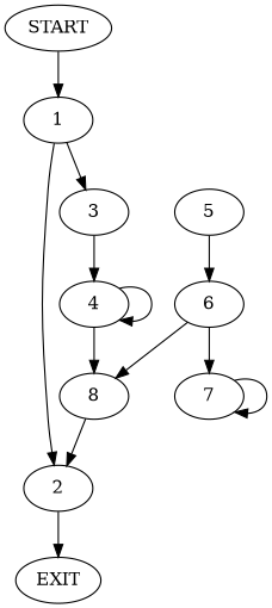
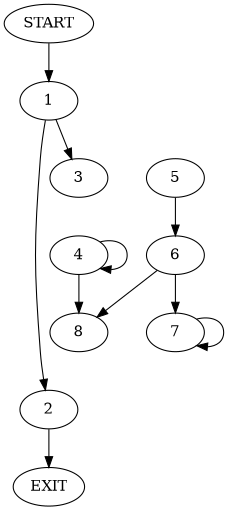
  digraph {
    n1 [label=START]
    1
    2
    3
    n5 [label=EXIT]
    4
    8
    5
    6
    7
    n1 -> 1
    1 -> 2
    1 -> 3
    2 -> n5
-   3 -> 4
    4 -> 4
    4 -> 8
-   8 -> 2
    5 -> 6
    6 -> 8
    6 -> 7
    7 -> 7
  }
